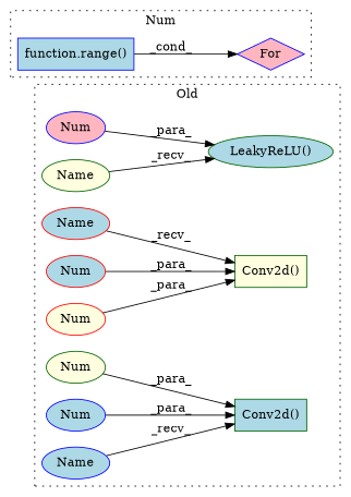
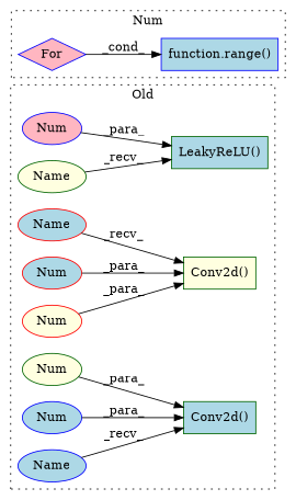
  digraph {
    fontname="DejaVu Serif"
    rankdir=LR
    node [a=76 color=darkgreen fillcolor=lightblue fontname="DejaVu Serif" l=2 shape=ellipse style=filled]
    edge [fontname="DejaVu Serif"]
-   n1 [a=75 l="13,1" label="LeakyReLU()" s="6323,6345"]
+   n1 [a=75 l="13,1" label="LeakyReLU()" s="6323,6345" shape=box]
    n2 [a=75 fillcolor=lightyellow l="10,1" label="Conv2d()" s="6473,6513" shape=box]
    n3 [color=blue fillcolor=lightpink l=3 label=Num s=6336]
    n4 [color=red label=Num s=6487]
    n5 [color=red fillcolor=lightyellow label=Num s=6483]
    n6 [a=75 l="10,1" label="Conv2d()" s="6268,6308" shape=box]
    n7 [fillcolor=lightyellow label=Num s=6278]
    n8 [color=blue label=Num s=6282]
    n9 [a=87 fillcolor=lightyellow label=Name s=6323]
    n10 [a=87 color=red label=Name s=6473]
    n11 [a=87 color=blue label=Name s=6268]
    n12 [a=75 color=blue l="6,1" label="function.range()" s="4609,4616" shape=box]
    n13 [a=107 color=blue fillcolor=lightpink l="4,14" label=For s="4600,4617" shape=diamond]
    subgraph cluster_1 {
      label=Old
      style=dotted
      n1
      n2
      n3
      n4
      n5
      n6
      n7
      n8
      n9
      n10
      n11
    }
    subgraph cluster_2 {
      label=Num
      style=dotted
      n12
      n13
    }
    n3 -> n1 [label=_para_]
    n4 -> n2 [label=_para_]
    n5 -> n2 [label=_para_]
    n7 -> n6 [label=_para_]
    n8 -> n6 [label=_para_]
    n9 -> n1 [label=_recv_]
    n10 -> n2 [label=_recv_]
    n11 -> n6 [label=_recv_]
-   n12 -> n13 [label=_cond_]
+   n13 -> n12 [label=_cond_]
  }
